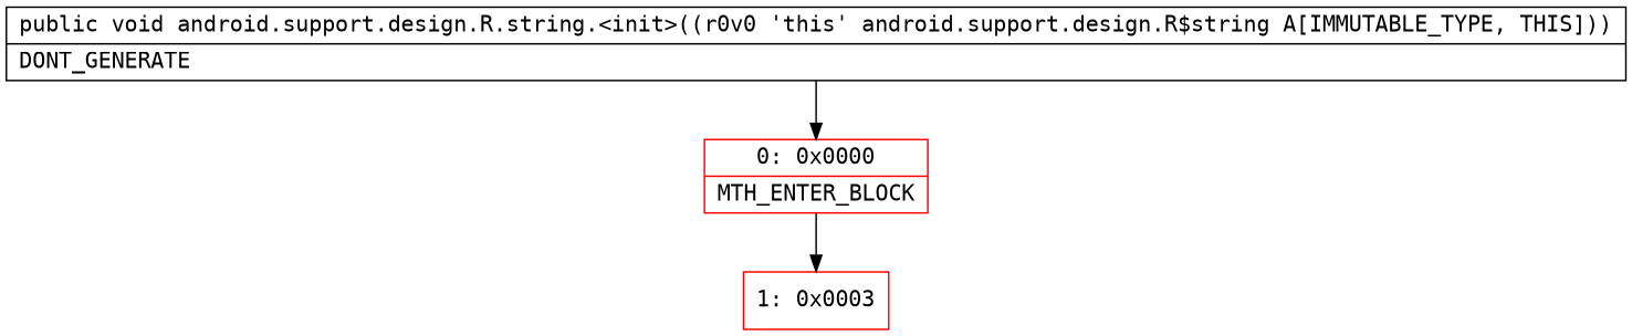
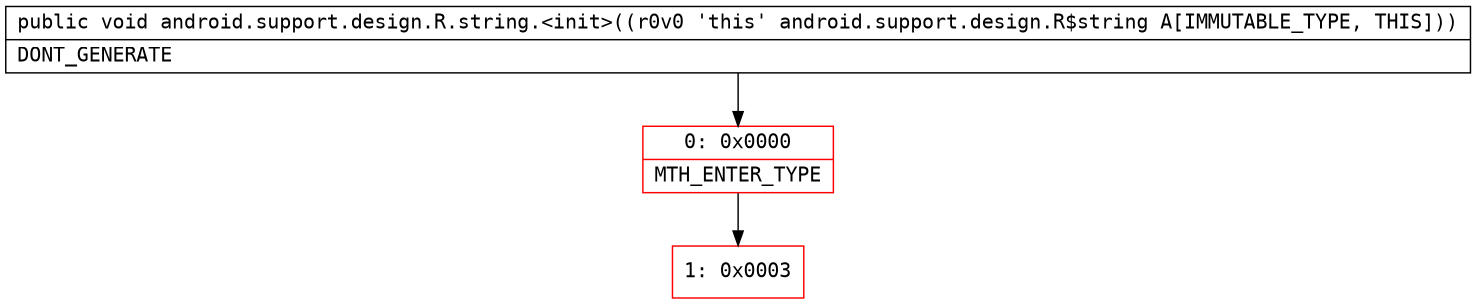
  digraph {
    fontname="DejaVu Sans Mono"
    node [color=red shape=record fontname="DejaVu Sans Mono"]
    edge [fontname="DejaVu Sans Mono"]
-   n1 [label="{0\:\ 0x0000|MTH_ENTER_BLOCK\l}"]
+   n1 [label="{0\:\ 0x0000|MTH_ENTER_TYPE\l}"]
    n2 [label="{1\:\ 0x0003}"]
    n3 [label="{public void android.support.design.R.string.\<init\>((r0v0 'this' android.support.design.R$string A[IMMUTABLE_TYPE, THIS]))  | DONT_GENERATE\l}" color=""]
    subgraph cluster_1 {
      label="R(0)"
    }
    n1 -> n2
    n3 -> n1
  }
